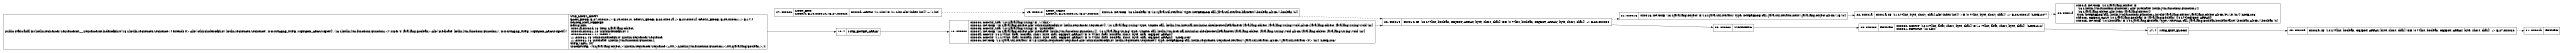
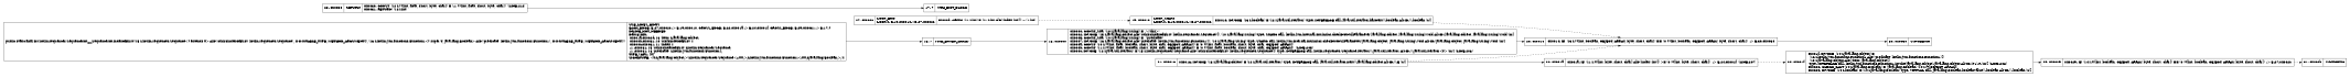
  digraph {
    rankdir=LR
    node [shape=record]
    n1 [label="{16\:\ ?|MTH_ENTER_ARRAY\l}"]
    n2 [label="{18\:\ 0x0000|0x0000: CONST_STR  (r0 I:java.lang.String) =  \"\<this\>\" \l0x0002: INVOKE  (r5 I:java.lang.Object A[D('$this$indexOfFirst' kotlin.sequences.Sequence)]), (r0 I:java.lang.String) type: STATIC call: kotlin.jvm.internal.Intrinsics.checkNotNullParameter(java.lang.Object, java.lang.String):void A[MD:(java.lang.Object, java.lang.String):void (m)]\l0x0005: CONST_STR  (r0 I:java.lang.String) =  \"predicate\" \l0x0007: INVOKE  (r6 I:java.lang.Object A[D('predicate' kotlin.jvm.functions.Function1)]), (r0 I:java.lang.String) type: STATIC call: kotlin.jvm.internal.Intrinsics.checkNotNullParameter(java.lang.Object, java.lang.String):void A[MD:(java.lang.Object, java.lang.String):void (m)]\l0x000a: CONST  (r0 I:??[int, float, boolean, short, byte, char, OBJECT, ARRAY]) = (0 ??[int, float, boolean, short, byte, char, OBJECT, ARRAY]) \l0x000b: CONST  (r1 I:??[int, float, boolean, short, byte, char, OBJECT, ARRAY]) = (0 ??[int, float, boolean, short, byte, char, OBJECT, ARRAY])  (LINE:205)\l0x000c: INVOKE  (r2 I:java.util.Iterator) = (r5 I:kotlin.sequences.Sequence A[D('$this$indexOfFirst' kotlin.sequences.Sequence)]) type: INTERFACE call: kotlin.sequences.Sequence.iterator():java.util.Iterator A[MD:():java.util.Iterator\<T\> (m)] (LINE:206)\l}"]
    n3 [label="{20\:\ 0x0014|0x0014: IF  (r3 I:??[int, boolean, OBJECT, ARRAY, byte, short, char]) == (0 ??[int, boolean, OBJECT, ARRAY, byte, short, char])  \-\> B:30:0x0030 \l}"]
    n4 [label="{19\:\ 0x0010|LOOP_START\lLOOP:0: B:19:0x0010\-\>B:27:0x002c\l|0x0010: INVOKE  (r3 I:boolean) = (r2 I:java.util.Iterator) type: INTERFACE call: java.util.Iterator.hasNext():boolean A[MD:():boolean (c)]\l}"]
    n5 [label="{21\:\ 0x0016|0x0016: INVOKE  (r3 I:java.lang.Object) = (r2 I:java.util.Iterator) type: INTERFACE call: java.util.Iterator.next():java.lang.Object A[MD:():E (c)]\l}"]
    n6 [label="{30\:\ 0x0030|SYNTHETIC\l}"]
    n7 [label="{22\:\ 0x001a|0x001a: IF  (r1 I:??[int, byte, short, char] A[D('index' int)]) \>= (0 ??[int, byte, short, char])  \-\> B:24:0x001f  (LINE:207)\l}"]
    n8 [label="{28\:\ 0x0030|RETURN\l|0x0030: CONST  (r2 I:??[int, float, short, byte, char]) = (\-1 ??[int, float, short, byte, char])  (LINE:212)\l0x0031: RETURN  (r2 I:int) \l}"]
    n9 [label="{24\:\ 0x001f|0x001f: INVOKE  (r4 I:java.lang.Object) = \l  (r6 I:kotlin.jvm.functions.Function1 A[D('predicate' kotlin.jvm.functions.Function1)])\l  (r3 I:java.lang.Object A[D('item' java.lang.Object)])\l type: INTERFACE call: kotlin.jvm.functions.Function1.invoke(java.lang.Object):java.lang.Object A[MD:(P1):R (m)] (LINE:208)\l0x0023: CHECK_CAST (r4 I:java.lang.Boolean) = (java.lang.Boolean) (r4 I:??[OBJECT, ARRAY]) \l0x0025: INVOKE  (r4 I:boolean) = (r4 I:java.lang.Boolean) type: VIRTUAL call: java.lang.Boolean.booleanValue():boolean A[MD:():boolean (c)]\l}"]
    n10 [label="{25\:\ 0x0029|0x0029: IF  (r4 I:??[int, boolean, OBJECT, ARRAY, byte, short, char]) == (0 ??[int, boolean, OBJECT, ARRAY, byte, short, char])  \-\> B:27:0x002c \l}"]
-   n11 [label="{31\:\ 0x002b|RETURN\l}"]
+   n11 [label="{31\:\ 0x002b|SYNTHETIC\l}"]
    n12 [label="{27\:\ 0x002c|LOOP_END\lLOOP:0: B:19:0x0010\-\>B:27:0x002c\l|0x002d: ARITH  (r1 I:int) = (r1 I:int A[D('index' int)]) + (1 int) \l}"]
    n13 [label="{17\:\ ?|MTH_EXIT_BLOCK\l}"]
    n14 [label="{public static final int kotlin.sequences.SequencesKt___SequencesKt.indexOfFirst((r5 I:kotlin.sequences.Sequence\<? extends T\> A[D('$this$indexOfFirst' kotlin.sequences.Sequence), IMMUTABLE_TYPE, METHOD_ARGUMENT]), (r6 I:kotlin.jvm.functions.Function1\<? super T, java.lang.Boolean\> A[D('predicate' kotlin.jvm.functions.Function1), IMMUTABLE_TYPE, METHOD_ARGUMENT]))  | USE_LINES_HINTS\lBACK_EDGE: B:27:0x002c \-\> B:19:0x0010, CROSS_EDGE: B:22:0x001a \-\> B:24:0x001f, CROSS_EDGE: B:29:0x0031 \-\> B:17:?\lINLINE_NOT_NEEDED\lDebug Info:\l  0x001a\-0x002d: r3 'item' Ljava\/lang\/Object;\l  0x000b\-0x0031: r0 '$i$f$indexOfFirst' I\l  0x000c\-0x0031: r1 'index' I\l  \-1 \-0x0031: r5 '$this$indexOfFirst' Lkotlin\/sequences\/Sequence;\l  \-1 \-0x0031: r6 'predicate' Lkotlin\/jvm\/functions\/Function1;\lTYPE_VARS: [T]\lSIGNATURE: \<T:Ljava\/lang\/Object;\>(Lkotlin\/sequences\/Sequence\<+TT;\>;Lkotlin\/jvm\/functions\/Function1\<\-TT;Ljava\/lang\/Boolean;\>;)I\l}"]
    n1 -> n2
    n2 -> n3
-   n3 -> n5 [style=dashed]
+   n5 -> n3 [style=dashed]
    n3 -> n6
    n4 -> n3 [style=dashed]
    n5 -> n7
-   n6 -> n8
    n7 -> n9 [style=dashed]
    n8 -> n13
-   n13 -> n10
+   n9 -> n10
    n10 -> n11 [style=dashed]
    n12 -> n4 [style=dashed]
    n14 -> n1
  }
